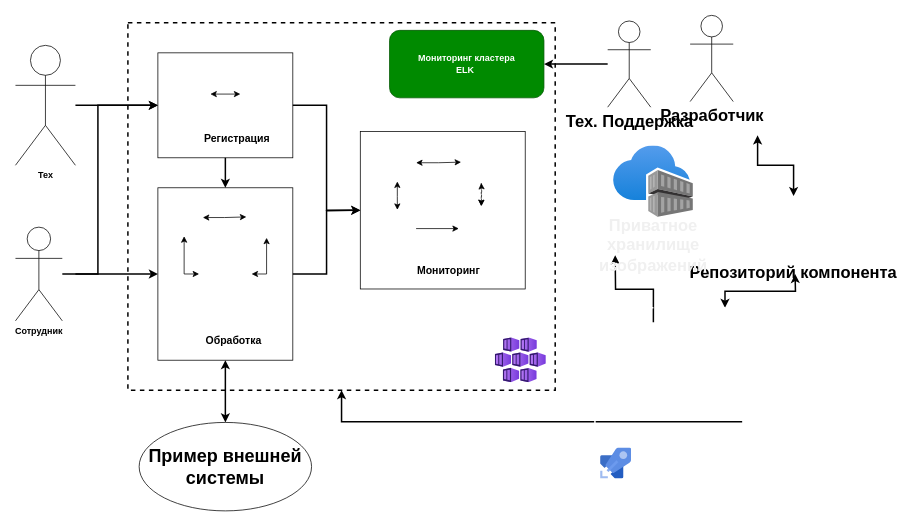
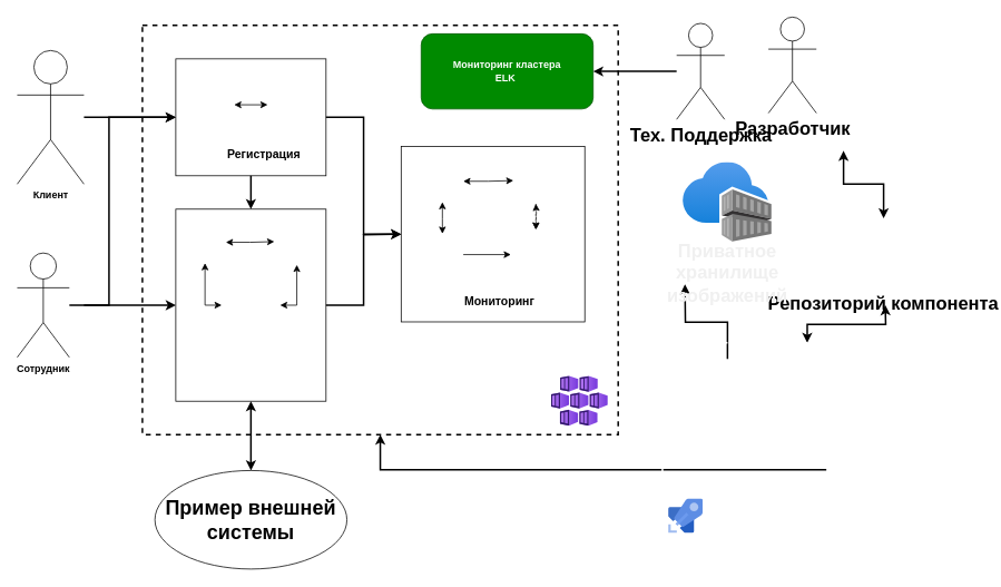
  <mxCell id="0" />
  <mxCell id="1" parent="0" />
  <mxCell id="2" value="" style="rounded=0;whiteSpace=wrap;html=1;dashed=1;strokeWidth=2;fillColor=none;" parent="1" vertex="1"><mxGeometry x="170" y="30" width="570" height="490" as="geometry" /></mxCell>
  <mxCell id="3" style="edgeStyle=orthogonalEdgeStyle;rounded=0;orthogonalLoop=1;jettySize=auto;html=1;entryX=0;entryY=0.5;entryDx=0;entryDy=0;strokeWidth=2;" parent="1" source="4" target="51" edge="1"><mxGeometry relative="1" as="geometry" /></mxCell>
- <mxCell id="4" value="&lt;b&gt;Тех&lt;/b&gt;" style="shape=umlActor;verticalLabelPosition=bottom;verticalAlign=top;html=1;outlineConnect=0;strokeWidth=1;fillColor=none;" parent="1" vertex="1"><mxGeometry x="20" y="60" width="80" height="160" as="geometry" /></mxCell>
+ <mxCell id="4" value="&lt;b&gt;Клиент&lt;/b&gt;" style="shape=umlActor;verticalLabelPosition=bottom;verticalAlign=top;html=1;outlineConnect=0;strokeWidth=1;fillColor=none;" parent="1" vertex="1"><mxGeometry x="20" y="60" width="80" height="160" as="geometry" /></mxCell>
  <mxCell id="5" style="edgeStyle=orthogonalEdgeStyle;rounded=0;orthogonalLoop=1;jettySize=auto;html=1;exitX=0.5;exitY=1;exitDx=0;exitDy=0;entryX=0.5;entryY=0;entryDx=0;entryDy=0;startArrow=none;startFill=0;strokeWidth=2;" parent="1" source="51" target="42" edge="1"><mxGeometry relative="1" as="geometry" /></mxCell>
  <mxCell id="6" style="edgeStyle=orthogonalEdgeStyle;rounded=0;orthogonalLoop=1;jettySize=auto;html=1;entryX=0;entryY=0.5;entryDx=0;entryDy=0;startArrow=none;startFill=0;strokeWidth=2;" parent="1" source="7" target="42" edge="1"><mxGeometry relative="1" as="geometry" /></mxCell>
  <mxCell id="7" value="&lt;b&gt;Сотрудник&lt;/b&gt;" style="shape=umlActor;verticalLabelPosition=bottom;verticalAlign=top;html=1;outlineConnect=0;strokeWidth=1;fillColor=none;" parent="1" vertex="1"><mxGeometry x="20" y="302.5" width="62.5" height="125" as="geometry" /></mxCell>
  <mxCell id="8" style="edgeStyle=orthogonalEdgeStyle;rounded=0;orthogonalLoop=1;jettySize=auto;html=1;entryX=0;entryY=0.5;entryDx=0;entryDy=0;startArrow=none;startFill=0;strokeWidth=2;" parent="1" target="51" edge="1"><mxGeometry relative="1" as="geometry"><mxPoint x="100" y="365" as="sourcePoint" /><mxPoint x="220" y="375" as="targetPoint" /><Array as="points"><mxPoint x="130" y="365" /><mxPoint x="130" y="140" /></Array></mxGeometry></mxCell>
  <mxCell id="9" value="" style="group" parent="1" vertex="1" connectable="0"><mxGeometry x="480" y="175" width="220" height="210" as="geometry" /></mxCell>
  <mxCell id="10" value="" style="rounded=0;whiteSpace=wrap;html=1;strokeWidth=1;fillColor=none;" parent="9" vertex="1"><mxGeometry width="220" height="210" as="geometry" /></mxCell>
  <mxCell id="11" value="" style="shape=image;verticalLabelPosition=bottom;labelBackgroundColor=#ffffff;verticalAlign=top;aspect=fixed;imageAspect=0;image=https://www.docker.com/sites/default/files/d8/2019-07/Moby-logo.png;" parent="9" vertex="1"><mxGeometry x="12.222" y="168.509" width="40" height="28.69" as="geometry" /></mxCell>
  <mxCell id="12" value="" style="shape=image;verticalLabelPosition=bottom;labelBackgroundColor=#ffffff;verticalAlign=top;aspect=fixed;imageAspect=0;image=https://design.jboss.org/quarkus/logo/final/PNG/quarkus_icon_rgb_1024px_default.png;" parent="9" vertex="1"><mxGeometry x="24.444" y="16.629" width="50" height="50" as="geometry" /></mxCell>
  <mxCell id="13" value="" style="shape=image;verticalLabelPosition=bottom;labelBackgroundColor=#ffffff;verticalAlign=top;aspect=fixed;imageAspect=0;image=https://upload.wikimedia.org/wikipedia/commons/thumb/2/29/Postgresql_elephant.svg/1200px-Postgresql_elephant.svg.png;" parent="9" vertex="1"><mxGeometry x="134.444" y="12.926" width="54" height="55.71" as="geometry" /></mxCell>
  <mxCell id="14" style="edgeStyle=orthogonalEdgeStyle;rounded=0;orthogonalLoop=1;jettySize=auto;html=1;entryX=0;entryY=0.5;entryDx=0;entryDy=0;startArrow=classic;startFill=1;" parent="9" source="12" target="13" edge="1"><mxGeometry as="geometry" /></mxCell>
  <mxCell id="15" value="&lt;b&gt;&lt;font style=&quot;font-size: 14px&quot;&gt;Мониторинг&lt;/font&gt;&lt;/b&gt;" style="text;html=1;strokeColor=none;fillColor=none;align=left;verticalAlign=middle;whiteSpace=wrap;rounded=0;" parent="9" vertex="1"><mxGeometry x="74.443" y="168.506" width="122.222" height="34.286" as="geometry" /></mxCell>
  <mxCell id="16" value="" style="edgeStyle=orthogonalEdgeStyle;rounded=0;orthogonalLoop=1;jettySize=auto;html=1;dashed=1;startArrow=classic;startFill=1;strokeWidth=1;" parent="9" target="13" edge="1"><mxGeometry relative="1" as="geometry"><mxPoint x="161.4" y="99.432" as="sourcePoint" /></mxGeometry></mxCell>
  <mxCell id="17" style="edgeStyle=orthogonalEdgeStyle;rounded=0;orthogonalLoop=1;jettySize=auto;html=1;entryX=0.5;entryY=0;entryDx=0;entryDy=0;startArrow=none;startFill=0;strokeWidth=1;dashed=1;" parent="9" source="13" edge="1"><mxGeometry x="560" y="150" as="geometry"><mxPoint x="161.44" y="99.432" as="targetPoint" /></mxGeometry></mxCell>
  <mxCell id="18" style="edgeStyle=orthogonalEdgeStyle;rounded=0;orthogonalLoop=1;jettySize=auto;html=1;entryX=0;entryY=0.5;entryDx=0;entryDy=0;startArrow=none;startFill=0;strokeWidth=1;" parent="9" edge="1"><mxGeometry as="geometry"><mxPoint x="74.44" y="129.432" as="sourcePoint" /><mxPoint x="131.44" y="129.432" as="targetPoint" /></mxGeometry></mxCell>
  <mxCell id="19" style="edgeStyle=orthogonalEdgeStyle;rounded=0;orthogonalLoop=1;jettySize=auto;html=1;entryX=0.5;entryY=0;entryDx=0;entryDy=0;startArrow=classic;startFill=1;strokeWidth=1;" parent="9" source="12" edge="1"><mxGeometry as="geometry"><mxPoint x="49.44" y="104.43" as="targetPoint" /></mxGeometry></mxCell>
  <mxCell id="20" value="" style="shape=image;verticalLabelPosition=bottom;labelBackgroundColor=#ffffff;verticalAlign=top;aspect=fixed;imageAspect=0;image=https://www.pinclipart.com/picdir/big/396-3967631_logstash-elastic-logstash-logo-clipart.png;" vertex="1" parent="9"><mxGeometry x="140.72" y="105" width="41.44" height="46.64" as="geometry" /></mxCell>
  <mxCell id="21" value="" style="shape=image;verticalLabelPosition=bottom;labelBackgroundColor=#ffffff;verticalAlign=top;aspect=fixed;imageAspect=0;image=https://brandslogos.com/wp-content/uploads/images/large/elasticsearch-logo.png;" vertex="1" parent="9"><mxGeometry x="20.0" y="109" width="50" height="50" as="geometry" /></mxCell>
  <mxCell id="22" style="edgeStyle=orthogonalEdgeStyle;rounded=0;orthogonalLoop=1;jettySize=auto;html=1;exitX=1;exitY=0.5;exitDx=0;exitDy=0;entryX=0;entryY=0.5;entryDx=0;entryDy=0;startArrow=none;startFill=0;strokeWidth=2;" parent="1" source="51" target="10" edge="1"><mxGeometry relative="1" as="geometry" /></mxCell>
  <mxCell id="23" style="edgeStyle=orthogonalEdgeStyle;rounded=0;orthogonalLoop=1;jettySize=auto;html=1;exitX=1;exitY=0.5;exitDx=0;exitDy=0;startArrow=none;startFill=0;strokeWidth=2;" parent="1" source="42" edge="1"><mxGeometry relative="1" as="geometry"><mxPoint x="480" y="280" as="targetPoint" /></mxGeometry></mxCell>
  <mxCell id="24" value="&lt;b&gt;&lt;font style=&quot;font-size: 24px&quot;&gt;Пример внешней системы&lt;/font&gt;&lt;/b&gt;" style="ellipse;whiteSpace=wrap;html=1;fillColor=none;" parent="1" vertex="1"><mxGeometry x="185" y="563" width="230" height="118" as="geometry" /></mxCell>
  <mxCell id="25" style="edgeStyle=orthogonalEdgeStyle;rounded=0;orthogonalLoop=1;jettySize=auto;html=1;entryX=0.5;entryY=0;entryDx=0;entryDy=0;startArrow=classic;startFill=1;strokeWidth=2;exitX=0.5;exitY=1;exitDx=0;exitDy=0;" parent="1" source="42" target="24" edge="1"><mxGeometry relative="1" as="geometry" /></mxCell>
  <mxCell id="26" value="" style="aspect=fixed;html=1;points=[];align=center;image;fontSize=12;image=img/lib/azure2/containers/Kubernetes_Services.svg;" parent="1" vertex="1"><mxGeometry x="660" y="450" width="68" height="60" as="geometry" /></mxCell>
  <mxCell id="27" style="edgeStyle=orthogonalEdgeStyle;rounded=0;orthogonalLoop=1;jettySize=auto;html=1;startArrow=classic;startFill=1;strokeWidth=2;entryX=0.5;entryY=0;entryDx=0;entryDy=0;" parent="1" target="30" edge="1"><mxGeometry relative="1" as="geometry"><mxPoint x="901" y="395" as="targetPoint" /><mxPoint x="1010" y="180" as="sourcePoint" /><Array as="points"><mxPoint x="1010" y="220" /><mxPoint x="1058" y="220" /></Array></mxGeometry></mxCell>
  <mxCell id="28" value="&lt;b&gt;&lt;font style=&quot;font-size: 22px&quot;&gt;Разработчик&lt;/font&gt;&lt;/b&gt;" style="shape=umlActor;verticalLabelPosition=bottom;verticalAlign=top;html=1;outlineConnect=0;fillColor=none;" parent="1" vertex="1"><mxGeometry x="920" y="20" width="57.5" height="115" as="geometry" /></mxCell>
  <mxCell id="29" style="edgeStyle=orthogonalEdgeStyle;rounded=0;orthogonalLoop=1;jettySize=auto;html=1;entryX=0.5;entryY=0;entryDx=0;entryDy=0;startArrow=classic;startFill=1;strokeWidth=2;" parent="1" target="37" edge="1"><mxGeometry relative="1" as="geometry"><mxPoint x="1060" y="365" as="sourcePoint" /></mxGeometry></mxCell>
  <mxCell id="30" value="Репозиторий компонента" style="shape=image;verticalLabelPosition=bottom;labelBackgroundColor=none;verticalAlign=top;aspect=fixed;imageAspect=0;image=https://image.flaticon.com/icons/png/512/25/25231.png;fontStyle=1;imageBackground=#ffffff;fontSize=22;" parent="1" vertex="1"><mxGeometry x="1017" y="261" width="82" height="82" as="geometry" /></mxCell>
  <mxCell id="31" value="" style="aspect=fixed;html=1;points=[];align=center;image;fontSize=12;image=img/lib/azure2/containers/Container_Registries.svg;strokeWidth=1;" parent="1" vertex="1"><mxGeometry x="817.73" y="194" width="106.46" height="95.5" as="geometry" /></mxCell>
  <mxCell id="32" style="edgeStyle=orthogonalEdgeStyle;rounded=0;orthogonalLoop=1;jettySize=auto;html=1;exitX=0.5;exitY=0;exitDx=0;exitDy=0;startArrow=none;startFill=0;strokeWidth=2;" parent="1" source="40" edge="1"><mxGeometry relative="1" as="geometry"><mxPoint x="820" y="340" as="targetPoint" /></mxGeometry></mxCell>
  <mxCell id="33" style="edgeStyle=orthogonalEdgeStyle;rounded=0;orthogonalLoop=1;jettySize=auto;html=1;entryX=0.5;entryY=1;entryDx=0;entryDy=0;startArrow=none;startFill=0;strokeWidth=2;" parent="1" source="41" target="2" edge="1"><mxGeometry relative="1" as="geometry" /></mxCell>
- <mxCell id="34" value="&lt;b&gt;Мониторинг кластера&lt;br&gt;ELK&amp;nbsp;&lt;/b&gt;" style="rounded=1;whiteSpace=wrap;html=1;strokeWidth=1;fillColor=#008a00;strokeColor=#005700;fontColor=#ffffff;" parent="1" vertex="1"><mxGeometry x="519" y="40" width="206" height="90" as="geometry" /></mxCell>
+ <mxCell id="34" value="&lt;b&gt;Мониторинг кластера&lt;br&gt;ELK&amp;nbsp;&lt;/b&gt;" style="rounded=1;whiteSpace=wrap;html=1;strokeWidth=1;fillColor=#008a00;strokeColor=#005700;fontColor=#ffffff;" parent="1" vertex="1"><mxGeometry x="504" y="40" width="206" height="90" as="geometry" /></mxCell>
  <mxCell id="35" style="edgeStyle=orthogonalEdgeStyle;rounded=0;orthogonalLoop=1;jettySize=auto;html=1;entryX=1;entryY=0.5;entryDx=0;entryDy=0;startArrow=none;startFill=0;strokeWidth=2;" parent="1" source="36" target="34" edge="1"><mxGeometry relative="1" as="geometry" /></mxCell>
  <mxCell id="36" value="&lt;b&gt;&lt;font style=&quot;font-size: 22px&quot;&gt;Тех. Поддержка&lt;/font&gt;&lt;/b&gt;" style="shape=umlActor;verticalLabelPosition=bottom;verticalAlign=top;html=1;outlineConnect=0;fillColor=none;" parent="1" vertex="1"><mxGeometry x="810" y="27.5" width="57.5" height="115" as="geometry" /></mxCell>
  <mxCell id="37" value="" style="rounded=0;whiteSpace=wrap;html=1;strokeWidth=2;dashed=1;fontColor=#333333;fillColor=none;strokeColor=#FFFFFF;" parent="1" vertex="1"><mxGeometry x="793" y="410" width="347" height="240" as="geometry" /></mxCell>
  <mxCell id="38" value="" style="aspect=fixed;html=1;points=[];align=center;image;fontSize=12;image=img/lib/mscae/Azure_Pipelines.svg;" parent="1" vertex="1"><mxGeometry x="800.425" y="597" width="41.25" height="41.25" as="geometry" /></mxCell>
  <mxCell id="39" value="" style="edgeStyle=orthogonalEdgeStyle;rounded=0;orthogonalLoop=1;jettySize=auto;html=1;startArrow=none;startFill=0;strokeWidth=1;strokeColor=#FFFFFF;" parent="1" source="40" target="41" edge="1"><mxGeometry x="863" y="490" as="geometry" /></mxCell>
  <mxCell id="40" value="&lt;b&gt;&lt;font color=&quot;#ffffff&quot;&gt;Загрузка кластера в Azure Container Registry&lt;/font&gt;&lt;/b&gt;" style="rounded=0;whiteSpace=wrap;html=1;strokeWidth=1;fillColor=none;strokeColor=#FFFFFF;" parent="1" vertex="1"><mxGeometry x="800.425" y="430" width="141.075" height="70" as="geometry" /></mxCell>
  <mxCell id="41" value="&lt;b&gt;&lt;font color=&quot;#ffffff&quot;&gt;Развертывание в облачный K8S&lt;/font&gt;&lt;/b&gt;" style="rounded=0;whiteSpace=wrap;html=1;strokeWidth=1;fillColor=none;strokeColor=#FFFFFF;" parent="1" vertex="1"><mxGeometry x="989.995" y="527" width="141.075" height="70" as="geometry" /></mxCell>
  <mxCell id="42" value="" style="rounded=0;whiteSpace=wrap;html=1;strokeWidth=1;fillColor=none;" parent="1" vertex="1"><mxGeometry x="210" y="250" width="180" height="230" as="geometry" /></mxCell>
  <mxCell id="43" value="" style="shape=image;verticalLabelPosition=bottom;labelBackgroundColor=#ffffff;verticalAlign=top;aspect=fixed;imageAspect=0;image=https://www.docker.com/sites/default/files/d8/2019-07/Moby-logo.png;" parent="1" vertex="1"><mxGeometry x="220" y="439.996" width="40" height="28.69" as="geometry" /></mxCell>
  <mxCell id="44" style="edgeStyle=orthogonalEdgeStyle;rounded=0;orthogonalLoop=1;jettySize=auto;html=1;entryX=0;entryY=0.5;entryDx=0;entryDy=0;startArrow=classic;startFill=1;" parent="1" source="45" target="50" edge="1"><mxGeometry x="280" y="330" as="geometry" /></mxCell>
  <mxCell id="45" value="" style="shape=image;verticalLabelPosition=bottom;labelBackgroundColor=#ffffff;verticalAlign=top;aspect=fixed;imageAspect=0;image=https://design.jboss.org/quarkus/logo/final/PNG/quarkus_icon_rgb_1024px_default.png;" parent="1" vertex="1"><mxGeometry x="220" y="264.696" width="50" height="50" as="geometry" /></mxCell>
  <mxCell id="46" style="edgeStyle=orthogonalEdgeStyle;rounded=0;orthogonalLoop=1;jettySize=auto;html=1;entryX=1;entryY=0.5;entryDx=0;entryDy=0;startArrow=classic;startFill=1;" parent="1" source="47" target="50" edge="1"><mxGeometry x="280" y="330" as="geometry" /></mxCell>
  <mxCell id="47" value="" style="shape=image;verticalLabelPosition=bottom;labelBackgroundColor=#ffffff;verticalAlign=top;aspect=fixed;imageAspect=0;image=https://upload.wikimedia.org/wikipedia/commons/thumb/2/29/Postgresql_elephant.svg/1200px-Postgresql_elephant.svg.png;" parent="1" vertex="1"><mxGeometry x="328" y="260.997" width="54" height="55.71" as="geometry" /></mxCell>
  <mxCell id="48" style="edgeStyle=orthogonalEdgeStyle;rounded=0;orthogonalLoop=1;jettySize=auto;html=1;entryX=0;entryY=0.5;entryDx=0;entryDy=0;startArrow=classic;startFill=1;" parent="1" source="45" target="47" edge="1"><mxGeometry x="280" y="330" as="geometry" /></mxCell>
- <mxCell id="49" value="&lt;b&gt;&lt;font style=&quot;font-size: 14px&quot;&gt;Обработка&lt;/font&gt;&lt;/b&gt;" style="text;html=1;strokeColor=none;fillColor=none;align=left;verticalAlign=middle;whiteSpace=wrap;rounded=0;" parent="1" vertex="1"><mxGeometry x="272" y="437.917" width="100" height="32.857" as="geometry" /></mxCell>
  <mxCell id="50" value="" style="shape=image;verticalLabelPosition=bottom;labelBackgroundColor=#ffffff;verticalAlign=top;aspect=fixed;imageAspect=0;image=http://assets.stickpng.com/thumbs/584809c9cef1014c0b5e4909.png;imageBackground=#ffffff;" parent="1" vertex="1"><mxGeometry x="265" y="330" width="70" height="70" as="geometry" /></mxCell>
  <mxCell id="51" value="" style="rounded=0;whiteSpace=wrap;html=1;strokeWidth=1;fillColor=none;" parent="1" vertex="1"><mxGeometry x="210" y="70" width="180" height="140" as="geometry" /></mxCell>
  <mxCell id="52" value="" style="shape=image;verticalLabelPosition=bottom;labelBackgroundColor=#ffffff;verticalAlign=top;aspect=fixed;imageAspect=0;image=https://www.docker.com/sites/default/files/d8/2019-07/Moby-logo.png;" parent="1" vertex="1"><mxGeometry x="220" y="170" width="40" height="28.69" as="geometry" /></mxCell>
  <mxCell id="53" value="" style="shape=image;verticalLabelPosition=bottom;labelBackgroundColor=#ffffff;verticalAlign=top;aspect=fixed;imageAspect=0;image=https://design.jboss.org/quarkus/logo/final/PNG/quarkus_icon_rgb_1024px_default.png;" parent="1" vertex="1"><mxGeometry x="230" y="100" width="50" height="50" as="geometry" /></mxCell>
  <mxCell id="54" value="" style="shape=image;verticalLabelPosition=bottom;labelBackgroundColor=#ffffff;verticalAlign=top;aspect=fixed;imageAspect=0;image=https://upload.wikimedia.org/wikipedia/commons/thumb/2/29/Postgresql_elephant.svg/1200px-Postgresql_elephant.svg.png;" parent="1" vertex="1"><mxGeometry x="320" y="97.14" width="54" height="55.71" as="geometry" /></mxCell>
  <mxCell id="55" style="edgeStyle=orthogonalEdgeStyle;rounded=0;orthogonalLoop=1;jettySize=auto;html=1;entryX=0;entryY=0.5;entryDx=0;entryDy=0;startArrow=classic;startFill=1;" parent="1" source="53" target="54" edge="1"><mxGeometry x="280" y="150" as="geometry" /></mxCell>
  <mxCell id="56" value="&lt;b&gt;&lt;font style=&quot;font-size: 14px&quot;&gt;Регистрация&lt;/font&gt;&lt;/b&gt;" style="text;html=1;strokeColor=none;fillColor=none;align=left;verticalAlign=middle;whiteSpace=wrap;rounded=0;" parent="1" vertex="1"><mxGeometry x="270" y="174" width="100" height="20" as="geometry" /></mxCell>
  <mxCell id="57" value="&lt;b&gt;Приватное хранилище изображений&lt;/b&gt;" style="text;html=1;strokeColor=none;fillColor=none;align=center;verticalAlign=middle;whiteSpace=wrap;rounded=0;labelBackgroundColor=none;fontSize=22;fontColor=#f0f0f0;" vertex="1" parent="1"><mxGeometry x="851" y="317" width="40" height="20" as="geometry" /></mxCell>
